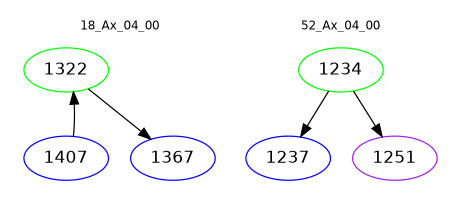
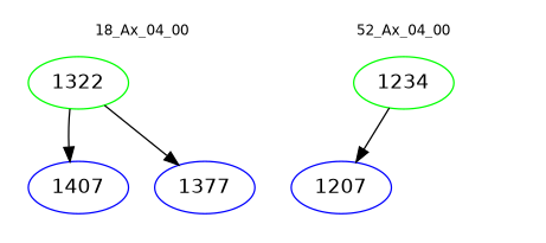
  digraph {
    fontname="DejaVu Sans"
    node [color=blue fontname="DejaVu Sans"]
    edge [color=black fontname="DejaVu Sans"]
    n1 [color=green label=1322]
    n2 [label=1407]
-   n3 [label=1367]
+   n3 [label=1377]
    n4 [color=green label=1234]
-   n5 [label=1237]
-   n6 [color=purple label=1251]
+   n5 [label=1207]
    subgraph cluster_1 {
      color=white
      fontsize=10
      label="18_Ax_04_00"
      n1
      n2
      n3
    }
    subgraph cluster_2 {
      color=white
      fontsize=10
      label="52_Ax_04_00"
      n4
      n5
-     n6
    }
-   n2 -> n1
+   n1 -> n2
    n1 -> n3
    n4 -> n5
-   n4 -> n6
  }
